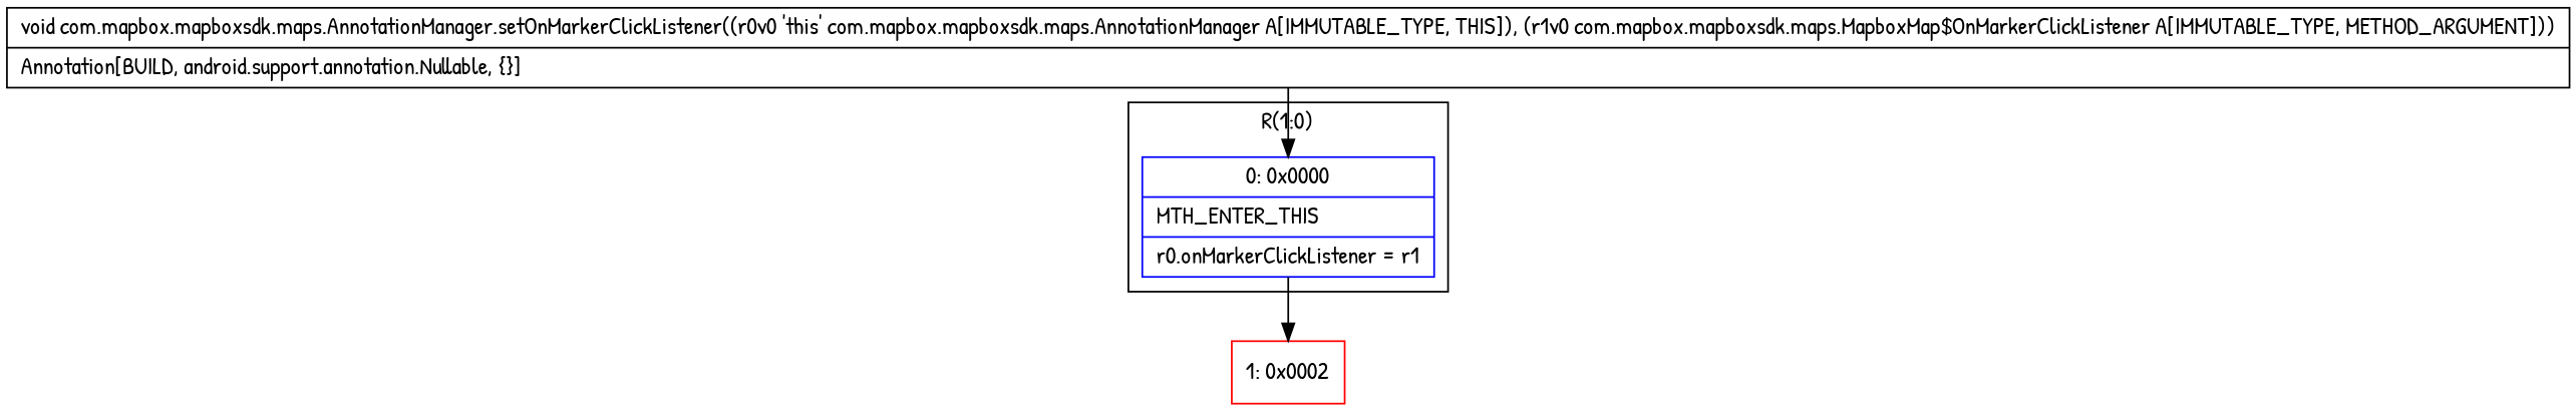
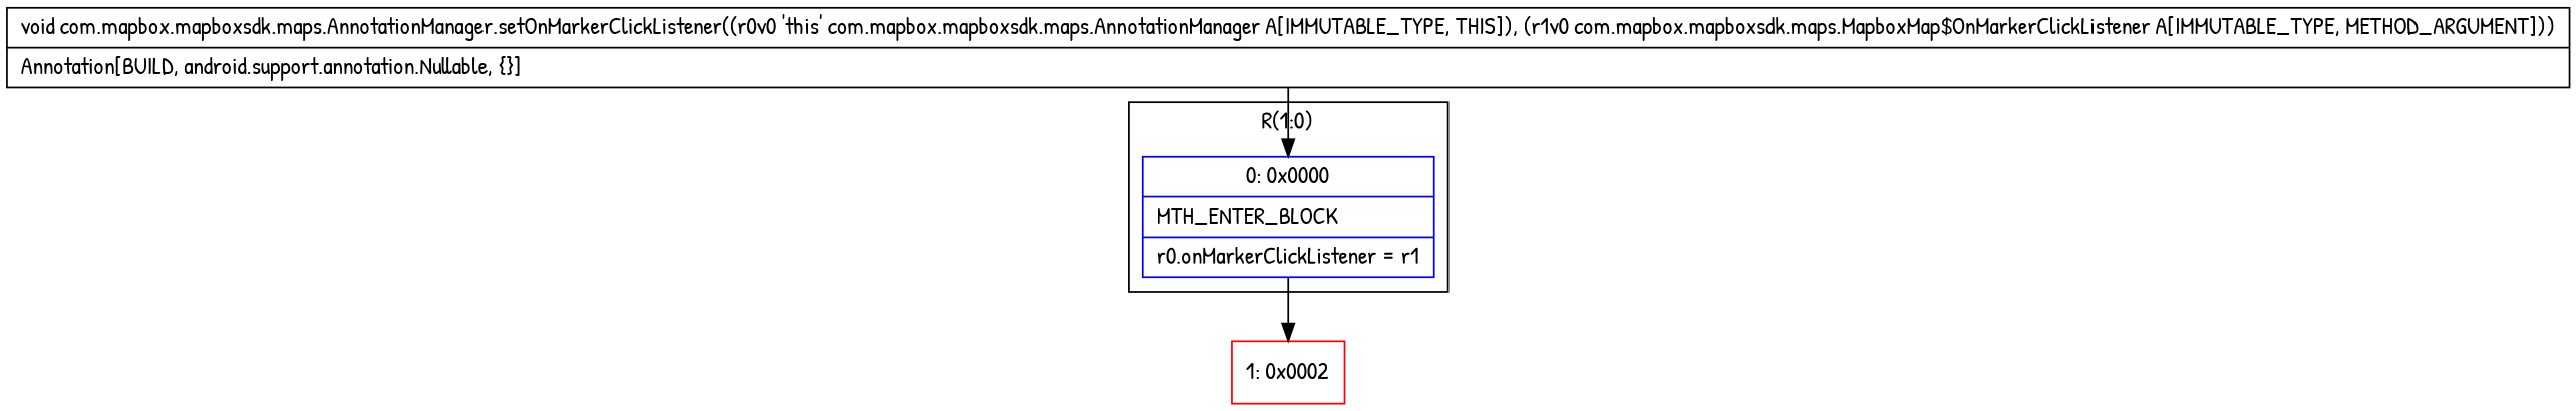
  digraph {
    fontname="Patrick Hand"
    node [shape=record fontname="Patrick Hand"]
    edge [fontname="Patrick Hand"]
-   n1 [color=blue label="{0\:\ 0x0000|MTH_ENTER_THIS\l|r0.onMarkerClickListener = r1\l}"]
+   n1 [color=blue label="{0\:\ 0x0000|MTH_ENTER_BLOCK\l|r0.onMarkerClickListener = r1\l}"]
    n2 [color=red label="{1\:\ 0x0002}"]
    n3 [label="{void com.mapbox.mapboxsdk.maps.AnnotationManager.setOnMarkerClickListener((r0v0 'this' com.mapbox.mapboxsdk.maps.AnnotationManager A[IMMUTABLE_TYPE, THIS]), (r1v0 com.mapbox.mapboxsdk.maps.MapboxMap$OnMarkerClickListener A[IMMUTABLE_TYPE, METHOD_ARGUMENT]))  | Annotation[BUILD, android.support.annotation.Nullable, \{\}]\l}"]
    subgraph cluster_1 {
      label="R(1:0)"
      n1
    }
    n1 -> n2
    n3 -> n1
  }
